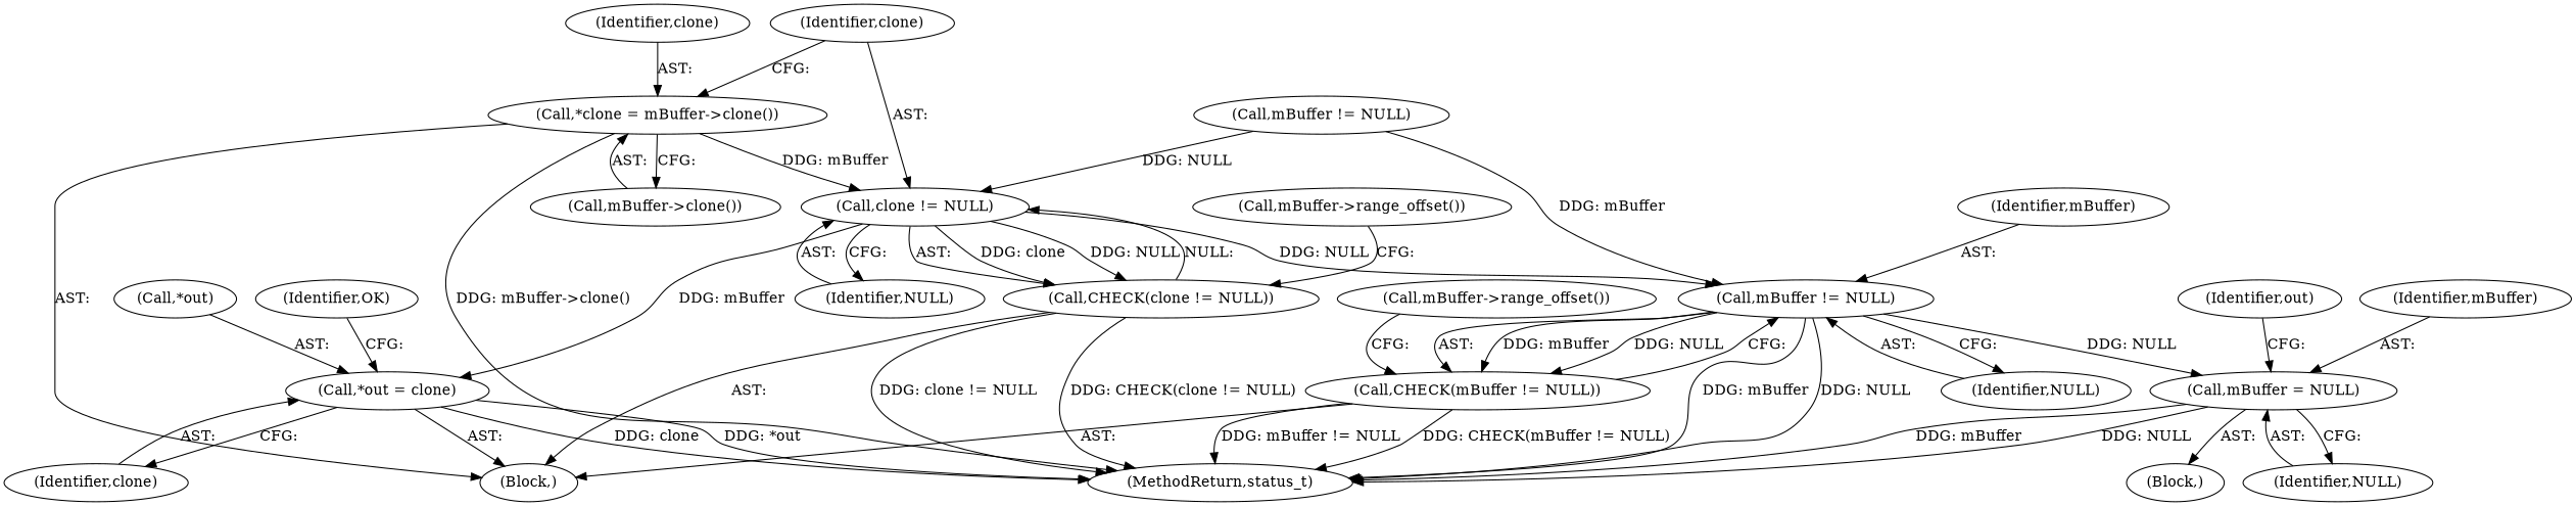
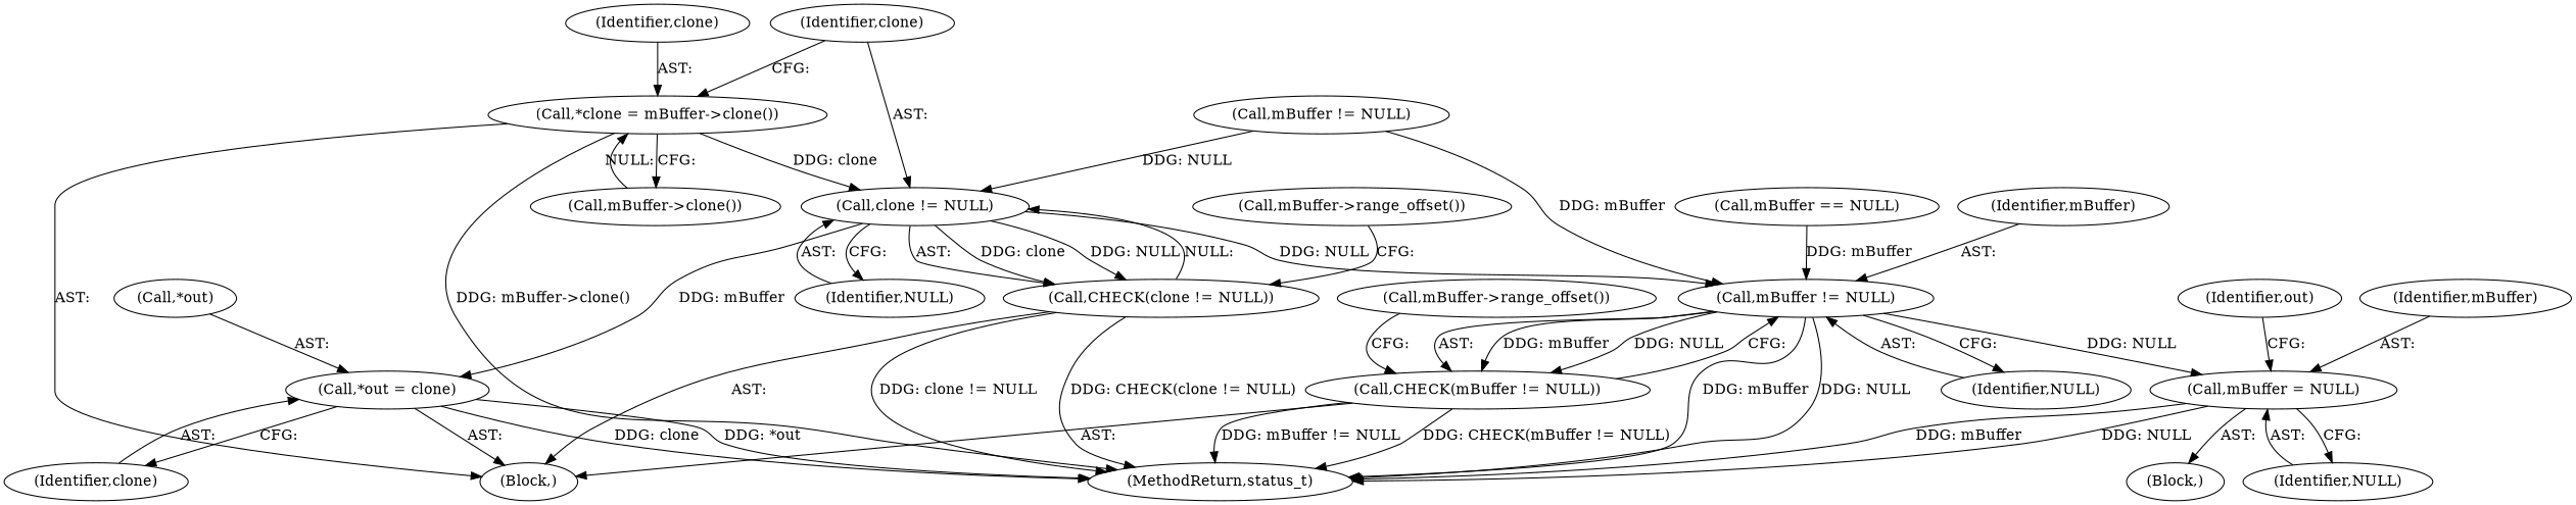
  digraph {
    n1 [label="(Call,*clone = mBuffer->clone())"]
    n2 [label="(Call,clone != NULL)"]
    n3 [label="(Call,mBuffer->clone())"]
    n4 [label="(MethodReturn,status_t)"]
    n5 [label="(Block,)"]
    n6 [label="(Call,CHECK(clone != NULL))"]
    n7 [label="(Call,mBuffer != NULL)"]
    n8 [label="(Call,*out = clone)"]
    n9 [label="(Identifier,NULL)"]
    n10 [label="(Call,CHECK(mBuffer != NULL))"]
    n11 [label="(Call,mBuffer = NULL)"]
    n12 [label="(Identifier,NULL)"]
    n13 [label="(Identifier,clone)"]
    n14 [label="(Identifier,NULL)"]
    n15 [label="(Block,)"]
    n16 [label="(Identifier,clone)"]
    n17 [label="(Call,mBuffer != NULL)"]
+   n18 [label="(Call,mBuffer == NULL)"]
    n19 [label="(Identifier,mBuffer)"]
    n20 [label="(Call,mBuffer->range_offset())"]
-   n21 [label="(Identifier,OK)"]
    n22 [label="(Call,*out)"]
    n23 [label="(Identifier,out)"]
    n24 [label="(Identifier,mBuffer)"]
    n25 [label="(Call,mBuffer->range_offset())"]
    n26 [label="(Identifier,clone)"]
-   n1 -> n2 [label="DDG: mBuffer"]
+   n1 -> n2 [label="DDG: clone"]
    n1 -> n3 [label="CFG: "]
    n1 -> n4 [label="DDG: mBuffer->clone()"]
    n1 -> n5 [label="AST: "]
    n2 -> n6 [label="AST: "]
    n2 -> n6 [label="DDG: clone"]
    n2 -> n6 [label="DDG: NULL"]
    n2 -> n7 [label="DDG: NULL"]
    n2 -> n8 [label="DDG: mBuffer"]
    n2 -> n9 [label="CFG: "]
-   n3 -> n1 [label="AST: "]
+   n3 -> n1 [label="NULL: "]
    n6 -> n2 [label="NULL: "]
    n6 -> n4 [label="DDG: clone != NULL"]
    n6 -> n4 [label="DDG: CHECK(clone != NULL)"]
    n6 -> n5 [label="AST: "]
    n7 -> n4 [label="DDG: mBuffer"]
    n7 -> n4 [label="DDG: NULL"]
    n7 -> n10 [label="AST: "]
    n7 -> n10 [label="DDG: mBuffer"]
    n7 -> n10 [label="DDG: NULL"]
    n7 -> n11 [label="DDG: NULL"]
    n7 -> n12 [label="CFG: "]
    n8 -> n4 [label="DDG: clone"]
    n8 -> n4 [label="DDG: *out"]
    n8 -> n5 [label="AST: "]
    n8 -> n13 [label="CFG: "]
    n9 -> n2 [label="AST: "]
    n10 -> n4 [label="DDG: mBuffer != NULL"]
    n10 -> n4 [label="DDG: CHECK(mBuffer != NULL)"]
    n10 -> n5 [label="AST: "]
    n10 -> n7 [label="CFG: "]
    n11 -> n4 [label="DDG: mBuffer"]
    n11 -> n4 [label="DDG: NULL"]
    n11 -> n14 [label="CFG: "]
    n11 -> n15 [label="AST: "]
    n12 -> n7 [label="AST: "]
    n13 -> n8 [label="AST: "]
    n14 -> n11 [label="AST: "]
    n16 -> n1 [label="AST: "]
    n17 -> n2 [label="DDG: NULL"]
    n17 -> n7 [label="DDG: mBuffer"]
+   n18 -> n7 [label="DDG: mBuffer"]
    n19 -> n11 [label="AST: "]
    n20 -> n6 [label="CFG: "]
-   n21 -> n8 [label="CFG: "]
    n22 -> n8 [label="AST: "]
    n23 -> n11 [label="CFG: "]
    n24 -> n7 [label="AST: "]
    n25 -> n10 [label="CFG: "]
    n26 -> n1 [label="CFG: "]
    n26 -> n2 [label="AST: "]
  }
